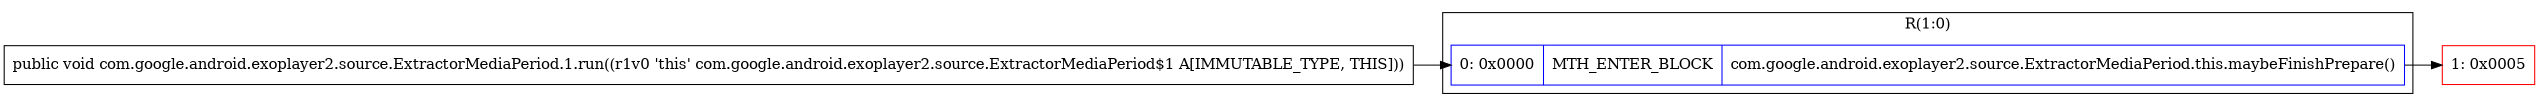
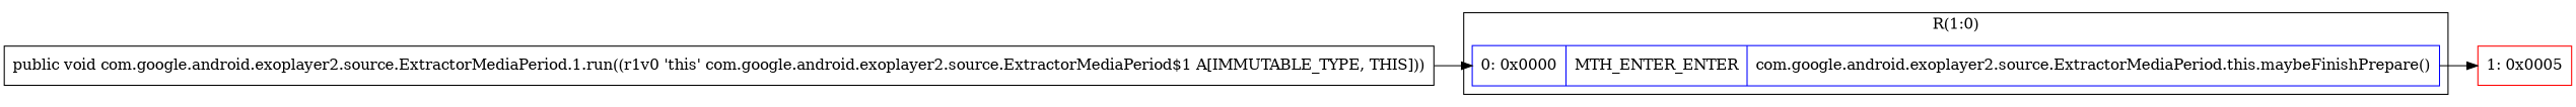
  digraph {
    rankdir=LR
    node [shape=record]
-   n1 [color=blue label="{0\:\ 0x0000|MTH_ENTER_BLOCK\l|com.google.android.exoplayer2.source.ExtractorMediaPeriod.this.maybeFinishPrepare()\l}"]
+   n1 [color=blue label="{0\:\ 0x0000|MTH_ENTER_ENTER\l|com.google.android.exoplayer2.source.ExtractorMediaPeriod.this.maybeFinishPrepare()\l}"]
    n2 [color=red label="{1\:\ 0x0005}"]
    n3 [label="{public void com.google.android.exoplayer2.source.ExtractorMediaPeriod.1.run((r1v0 'this' com.google.android.exoplayer2.source.ExtractorMediaPeriod$1 A[IMMUTABLE_TYPE, THIS])) }"]
    subgraph cluster_1 {
      label="R(1:0)"
      n1
    }
    n1 -> n2
    n3 -> n1
  }
